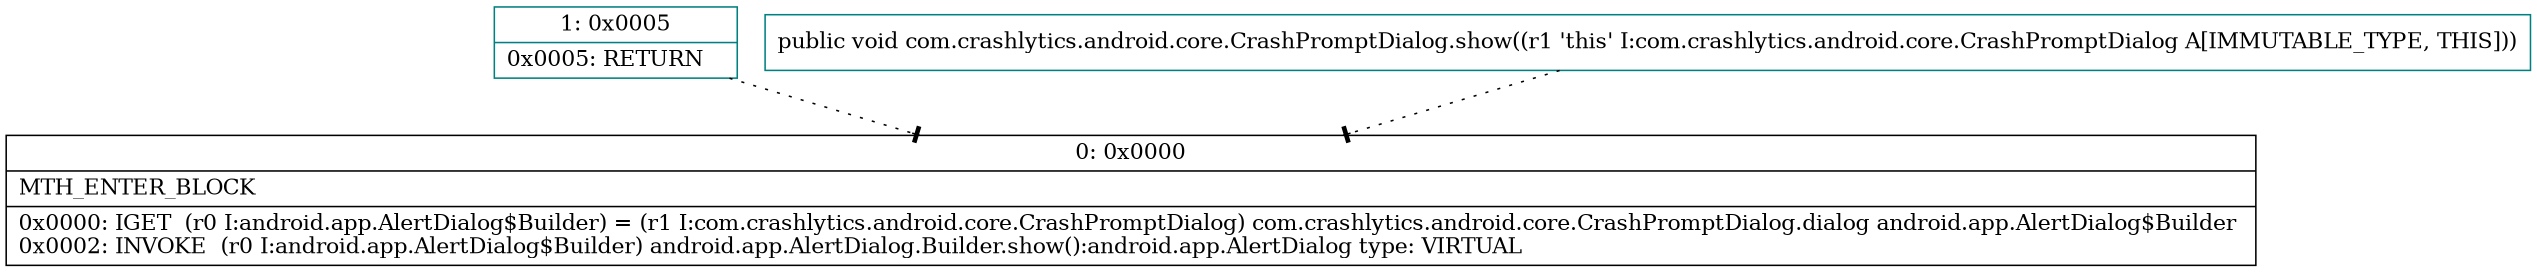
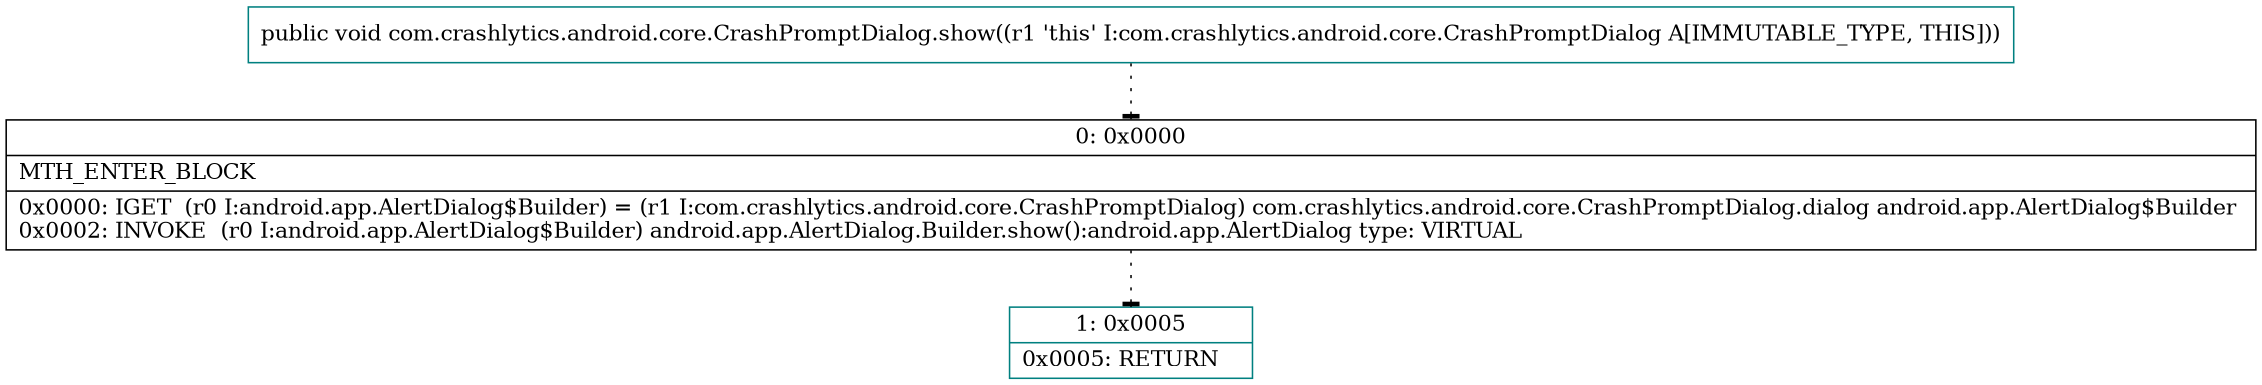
  digraph {
    node [shape=record color=teal]
    edge [style=dotted arrowhead=tee]
    n1 [label="{0\:\ 0x0000|MTH_ENTER_BLOCK\l|0x0000: IGET  (r0 I:android.app.AlertDialog$Builder) = (r1 I:com.crashlytics.android.core.CrashPromptDialog) com.crashlytics.android.core.CrashPromptDialog.dialog android.app.AlertDialog$Builder \l0x0002: INVOKE  (r0 I:android.app.AlertDialog$Builder) android.app.AlertDialog.Builder.show():android.app.AlertDialog type: VIRTUAL \l}" color=black]
    n2 [label="{1\:\ 0x0005|0x0005: RETURN   \l}"]
    n3 [label="{public void com.crashlytics.android.core.CrashPromptDialog.show((r1 'this' I:com.crashlytics.android.core.CrashPromptDialog A[IMMUTABLE_TYPE, THIS])) }"]
-   n2 -> n1
+   n1 -> n2
    n3 -> n1
  }
